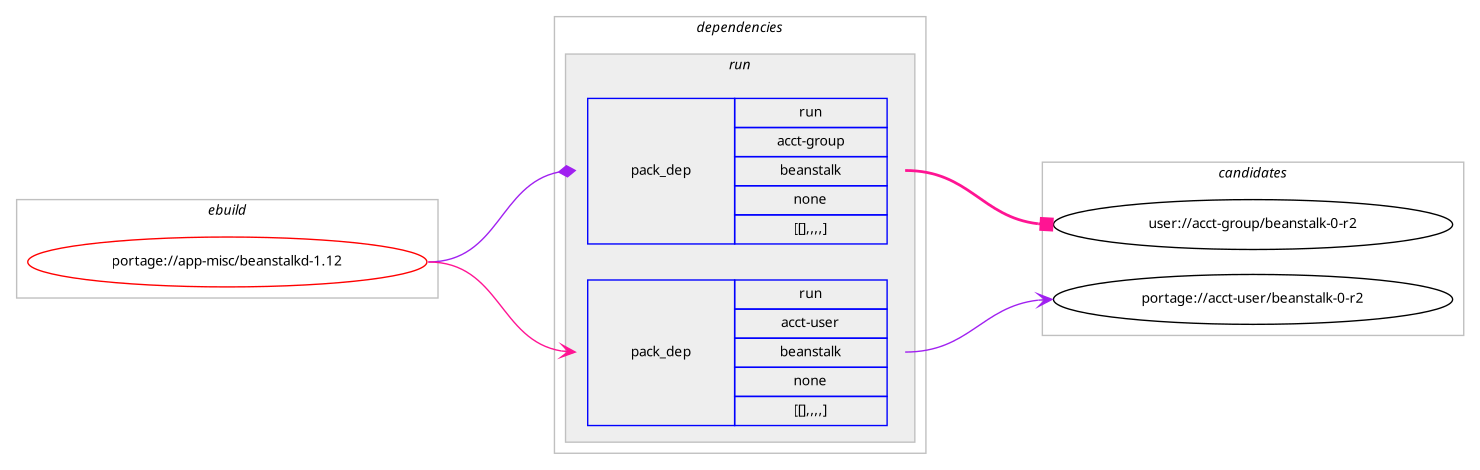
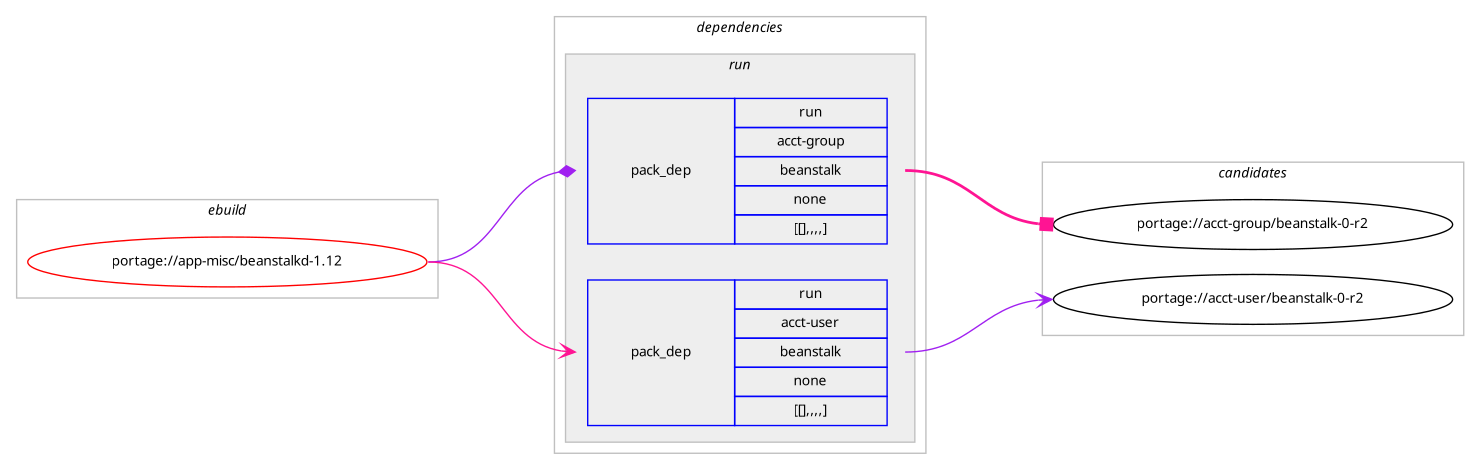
  digraph {
    compound=true
    concentrate=true
    fontname="Noto Sans"
    fontsize=10
    newrank=true
    rankdir=LR
    ranksep=1.5
    node [color=blue fontname="Noto Sans" fontsize=10]
    edge [arrowhead=vee headport=w style=solid tailport=e weight=20 color=purple fontname="Noto Sans"]
    n1 [color=red label="portage://app-misc/beanstalkd-1.12" width=4]
    n2 [label=<<TABLE BORDER="0" CELLBORDER="1" CELLSPACING="0" CELLPADDING="4" WIDTH="220"><TR><TD ROWSPAN="6" CELLPADDING="30">pack_dep</TD></TR><TR><TD WIDTH="110">run</TD></TR><TR><TD>acct-group</TD></TR><TR><TD>beanstalk</TD></TR><TR><TD>none</TD></TR><TR><TD>[[],,,,]</TD></TR></TABLE>> shape=none]
    n3 [label=<<TABLE BORDER="0" CELLBORDER="1" CELLSPACING="0" CELLPADDING="4" WIDTH="220"><TR><TD ROWSPAN="6" CELLPADDING="30">pack_dep</TD></TR><TR><TD WIDTH="110">run</TD></TR><TR><TD>acct-user</TD></TR><TR><TD>beanstalk</TD></TR><TR><TD>none</TD></TR><TR><TD>[[],,,,]</TD></TR></TABLE>> shape=none]
-   n4 [color=black label="user://acct-group/beanstalk-0-r2" width=4]
+   n4 [color=black label="portage://acct-group/beanstalk-0-r2" width=4]
    n5 [color=black label="portage://acct-user/beanstalk-0-r2" width=4]
    subgraph cluster_1 {
      color=gray
      label=<<i>ebuild</i>>
      n1
    }
    subgraph cluster_2 {
      color=gray
      label=<<i>dependencies</i>>
      subgraph cluster_3 {
        color=gray
        fillcolor="#eeeeee"
        label=<<i>compile</i>>
        style=filled
      }
      subgraph cluster_4 {
        color=gray
        fillcolor="#eeeeee"
        label=<<i>compile and run</i>>
        style=filled
      }
      subgraph cluster_5 {
        color=gray
        fillcolor="#eeeeee"
        label=<<i>run</i>>
        style=filled
        subgraph sub_6 {
          color=gray
          fillcolor="#eeeeee"
          label=<<i>run</i>>
          style=filled
          n2
        }
        subgraph sub_7 {
          color=gray
          fillcolor="#eeeeee"
          label=<<i>run</i>>
          style=filled
          n3
        }
      }
    }
    subgraph cluster_8 {
      color=gray
      label=<<i>candidates</i>>
      rank=same
      subgraph sub_9 {
        color=black
        label=<<i>candidates</i>>
        nodesep=1
        rank=same
        n4
      }
      subgraph sub_10 {
        color=black
        label=<<i>candidates</i>>
        nodesep=1
        rank=same
        n5
      }
    }
    n1 -> n2 [arrowhead=diamond]
    n1 -> n3 [color=deeppink]
    n2 -> n4 [arrowhead=box style=bold weight=100 color=deeppink]
    n3 -> n5 [weight=100]
  }
